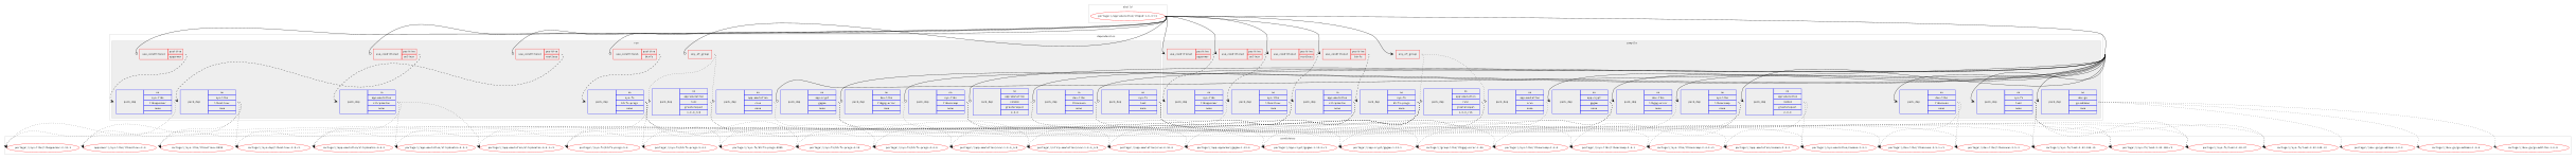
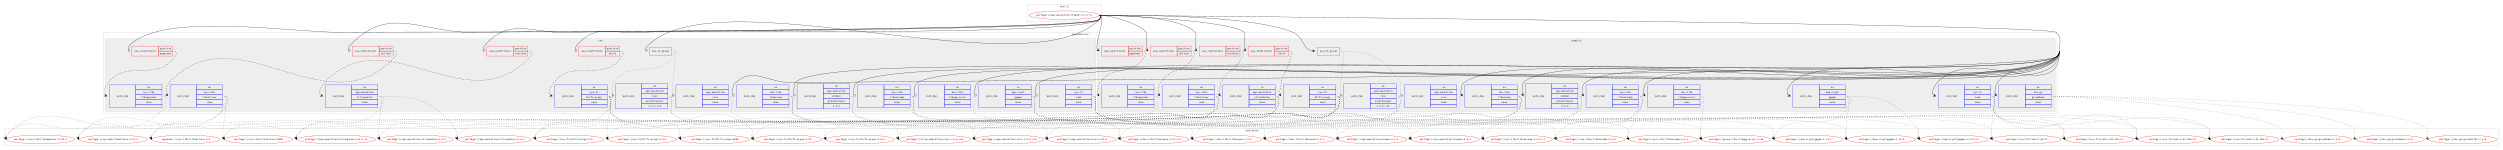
  digraph {
    compound=true
    concentrate=true
    fontname="Source Code Pro"
    fontsize=10
    newrank=true
    rankdir=TB
    ranksep=1.5
    node [color=red fontname="Source Code Pro" fontsize=10]
    edge [arrowhead=vee fontname="Source Code Pro" headport=w style=dotted tailport=e weight=100]
    n1 [label="portage://app-emulation/libpod-1.6.3-r2" width=4]
    n2 [color=blue label=<<TABLE BORDER="0" CELLBORDER="1" CELLSPACING="0" CELLPADDING="4" WIDTH="220"><TR><TD ROWSPAN="6" CELLPADDING="30">pack_dep</TD></TR><TR><TD WIDTH="110">no</TD></TR><TR><TD>app-emulation</TD></TR><TR><TD>runc</TD></TR><TR><TD>greaterequal</TD></TR><TR><TD>1.0.0_rc6</TD></TR></TABLE>> shape=none]
    n3 [color=blue label=<<TABLE BORDER="0" CELLBORDER="1" CELLSPACING="0" CELLPADDING="4" WIDTH="220"><TR><TD ROWSPAN="6" CELLPADDING="30">pack_dep</TD></TR><TR><TD WIDTH="110">no</TD></TR><TR><TD>app-emulation</TD></TR><TR><TD>crun</TD></TR><TR><TD>none</TD></TR><TR><TD></TD></TR></TABLE>> shape=none]
    n4 [label=<<TABLE BORDER="0" CELLBORDER="1" CELLSPACING="0" CELLPADDING="4"><TR><TD CELLPADDING="10">any_of_group</TD></TR></TABLE>> shape=none]
    n5 [color=blue label=<<TABLE BORDER="0" CELLBORDER="1" CELLSPACING="0" CELLPADDING="4" WIDTH="220"><TR><TD ROWSPAN="6" CELLPADDING="30">pack_dep</TD></TR><TR><TD WIDTH="110">no</TD></TR><TR><TD>app-crypt</TD></TR><TR><TD>gpgme</TD></TR><TR><TD>none</TD></TR><TR><TD></TD></TR></TABLE>> shape=none]
    n6 [color=blue label=<<TABLE BORDER="0" CELLBORDER="1" CELLSPACING="0" CELLPADDING="4" WIDTH="220"><TR><TD ROWSPAN="6" CELLPADDING="30">pack_dep</TD></TR><TR><TD WIDTH="110">no</TD></TR><TR><TD>sys-libs</TD></TR><TR><TD>libapparmor</TD></TR><TR><TD>none</TD></TR><TR><TD></TD></TR></TABLE>> shape=none]
    n7 [label=<<TABLE BORDER="0" CELLBORDER="1" CELLSPACING="0" CELLPADDING="4"><TR><TD ROWSPAN="3" CELLPADDING="10">use_conditional</TD></TR><TR><TD>positive</TD></TR><TR><TD>apparmor</TD></TR></TABLE>> shape=none]
    n8 [color=blue label=<<TABLE BORDER="0" CELLBORDER="1" CELLSPACING="0" CELLPADDING="4" WIDTH="220"><TR><TD ROWSPAN="6" CELLPADDING="30">pack_dep</TD></TR><TR><TD WIDTH="110">no</TD></TR><TR><TD>sys-fs</TD></TR><TR><TD>btrfs-progs</TD></TR><TR><TD>none</TD></TR><TR><TD></TD></TR></TABLE>> shape=none]
    n9 [label=<<TABLE BORDER="0" CELLBORDER="1" CELLSPACING="0" CELLPADDING="4"><TR><TD ROWSPAN="3" CELLPADDING="10">use_conditional</TD></TR><TR><TD>positive</TD></TR><TR><TD>btrfs</TD></TR></TABLE>> shape=none]
    n10 [color=blue label=<<TABLE BORDER="0" CELLBORDER="1" CELLSPACING="0" CELLPADDING="4" WIDTH="220"><TR><TD ROWSPAN="6" CELLPADDING="30">pack_dep</TD></TR><TR><TD WIDTH="110">no</TD></TR><TR><TD>app-emulation</TD></TR><TR><TD>slirp4netns</TD></TR><TR><TD>none</TD></TR><TR><TD></TD></TR></TABLE>> shape=none]
    n11 [label=<<TABLE BORDER="0" CELLBORDER="1" CELLSPACING="0" CELLPADDING="4"><TR><TD ROWSPAN="3" CELLPADDING="10">use_conditional</TD></TR><TR><TD>positive</TD></TR><TR><TD>rootless</TD></TR></TABLE>> shape=none]
    n12 [color=blue label=<<TABLE BORDER="0" CELLBORDER="1" CELLSPACING="0" CELLPADDING="4" WIDTH="220"><TR><TD ROWSPAN="6" CELLPADDING="30">pack_dep</TD></TR><TR><TD WIDTH="110">no</TD></TR><TR><TD>sys-libs</TD></TR><TR><TD>libselinux</TD></TR><TR><TD>none</TD></TR><TR><TD></TD></TR></TABLE>> shape=none]
    n13 [label=<<TABLE BORDER="0" CELLBORDER="1" CELLSPACING="0" CELLPADDING="4"><TR><TD ROWSPAN="3" CELLPADDING="10">use_conditional</TD></TR><TR><TD>positive</TD></TR><TR><TD>selinux</TD></TR></TABLE>> shape=none]
    n14 [color=blue label=<<TABLE BORDER="0" CELLBORDER="1" CELLSPACING="0" CELLPADDING="4" WIDTH="220"><TR><TD ROWSPAN="6" CELLPADDING="30">pack_dep</TD></TR><TR><TD WIDTH="110">no</TD></TR><TR><TD>app-emulation</TD></TR><TR><TD>conmon</TD></TR><TR><TD>greaterequal</TD></TR><TR><TD>2.0.0</TD></TR></TABLE>> shape=none]
    n15 [color=blue label=<<TABLE BORDER="0" CELLBORDER="1" CELLSPACING="0" CELLPADDING="4" WIDTH="220"><TR><TD ROWSPAN="6" CELLPADDING="30">pack_dep</TD></TR><TR><TD WIDTH="110">no</TD></TR><TR><TD>dev-go</TD></TR><TR><TD>go-md2man</TD></TR><TR><TD>none</TD></TR><TR><TD></TD></TR></TABLE>> shape=none]
    n16 [color=blue label=<<TABLE BORDER="0" CELLBORDER="1" CELLSPACING="0" CELLPADDING="4" WIDTH="220"><TR><TD ROWSPAN="6" CELLPADDING="30">pack_dep</TD></TR><TR><TD WIDTH="110">no</TD></TR><TR><TD>dev-libs</TD></TR><TR><TD>libassuan</TD></TR><TR><TD>none</TD></TR><TR><TD></TD></TR></TABLE>> shape=none]
    n17 [color=blue label=<<TABLE BORDER="0" CELLBORDER="1" CELLSPACING="0" CELLPADDING="4" WIDTH="220"><TR><TD ROWSPAN="6" CELLPADDING="30">pack_dep</TD></TR><TR><TD WIDTH="110">no</TD></TR><TR><TD>dev-libs</TD></TR><TR><TD>libgpg-error</TD></TR><TR><TD>none</TD></TR><TR><TD></TD></TR></TABLE>> shape=none]
    n18 [color=blue label=<<TABLE BORDER="0" CELLBORDER="1" CELLSPACING="0" CELLPADDING="4" WIDTH="220"><TR><TD ROWSPAN="6" CELLPADDING="30">pack_dep</TD></TR><TR><TD WIDTH="110">no</TD></TR><TR><TD>sys-fs</TD></TR><TR><TD>lvm2</TD></TR><TR><TD>none</TD></TR><TR><TD></TD></TR></TABLE>> shape=none]
    n19 [color=blue label=<<TABLE BORDER="0" CELLBORDER="1" CELLSPACING="0" CELLPADDING="4" WIDTH="220"><TR><TD ROWSPAN="6" CELLPADDING="30">pack_dep</TD></TR><TR><TD WIDTH="110">no</TD></TR><TR><TD>sys-libs</TD></TR><TR><TD>libseccomp</TD></TR><TR><TD>none</TD></TR><TR><TD></TD></TR></TABLE>> shape=none]
    n20 [color=blue label=<<TABLE BORDER="0" CELLBORDER="1" CELLSPACING="0" CELLPADDING="4" WIDTH="220"><TR><TD ROWSPAN="6" CELLPADDING="30">pack_dep</TD></TR><TR><TD WIDTH="110">no</TD></TR><TR><TD>sys-libs</TD></TR><TR><TD>libapparmor</TD></TR><TR><TD>none</TD></TR><TR><TD></TD></TR></TABLE>> shape=none]
    n21 [label=<<TABLE BORDER="0" CELLBORDER="1" CELLSPACING="0" CELLPADDING="4"><TR><TD ROWSPAN="3" CELLPADDING="10">use_conditional</TD></TR><TR><TD>positive</TD></TR><TR><TD>apparmor</TD></TR></TABLE>> shape=none]
    n22 [color=blue label=<<TABLE BORDER="0" CELLBORDER="1" CELLSPACING="0" CELLPADDING="4" WIDTH="220"><TR><TD ROWSPAN="6" CELLPADDING="30">pack_dep</TD></TR><TR><TD WIDTH="110">no</TD></TR><TR><TD>app-emulation</TD></TR><TR><TD>runc</TD></TR><TR><TD>greaterequal</TD></TR><TR><TD>1.0.0_rc6</TD></TR></TABLE>> shape=none]
    n23 [color=blue label=<<TABLE BORDER="0" CELLBORDER="1" CELLSPACING="0" CELLPADDING="4" WIDTH="220"><TR><TD ROWSPAN="6" CELLPADDING="30">pack_dep</TD></TR><TR><TD WIDTH="110">no</TD></TR><TR><TD>app-emulation</TD></TR><TR><TD>crun</TD></TR><TR><TD>none</TD></TR><TR><TD></TD></TR></TABLE>> shape=none]
    n24 [label=<<TABLE BORDER="0" CELLBORDER="1" CELLSPACING="0" CELLPADDING="4"><TR><TD CELLPADDING="10">any_of_group</TD></TR></TABLE>> shape=none]
    n25 [color=blue label=<<TABLE BORDER="0" CELLBORDER="1" CELLSPACING="0" CELLPADDING="4" WIDTH="220"><TR><TD ROWSPAN="6" CELLPADDING="30">pack_dep</TD></TR><TR><TD WIDTH="110">no</TD></TR><TR><TD>sys-fs</TD></TR><TR><TD>btrfs-progs</TD></TR><TR><TD>none</TD></TR><TR><TD></TD></TR></TABLE>> shape=none]
    n26 [label=<<TABLE BORDER="0" CELLBORDER="1" CELLSPACING="0" CELLPADDING="4"><TR><TD ROWSPAN="3" CELLPADDING="10">use_conditional</TD></TR><TR><TD>positive</TD></TR><TR><TD>btrfs</TD></TR></TABLE>> shape=none]
    n27 [color=blue label=<<TABLE BORDER="0" CELLBORDER="1" CELLSPACING="0" CELLPADDING="4" WIDTH="220"><TR><TD ROWSPAN="6" CELLPADDING="30">pack_dep</TD></TR><TR><TD WIDTH="110">no</TD></TR><TR><TD>app-emulation</TD></TR><TR><TD>slirp4netns</TD></TR><TR><TD>none</TD></TR><TR><TD></TD></TR></TABLE>> shape=none]
    n28 [label=<<TABLE BORDER="0" CELLBORDER="1" CELLSPACING="0" CELLPADDING="4"><TR><TD ROWSPAN="3" CELLPADDING="10">use_conditional</TD></TR><TR><TD>positive</TD></TR><TR><TD>rootless</TD></TR></TABLE>> shape=none]
    n29 [color=blue label=<<TABLE BORDER="0" CELLBORDER="1" CELLSPACING="0" CELLPADDING="4" WIDTH="220"><TR><TD ROWSPAN="6" CELLPADDING="30">pack_dep</TD></TR><TR><TD WIDTH="110">no</TD></TR><TR><TD>sys-libs</TD></TR><TR><TD>libselinux</TD></TR><TR><TD>none</TD></TR><TR><TD></TD></TR></TABLE>> shape=none]
    n30 [label=<<TABLE BORDER="0" CELLBORDER="1" CELLSPACING="0" CELLPADDING="4"><TR><TD ROWSPAN="3" CELLPADDING="10">use_conditional</TD></TR><TR><TD>positive</TD></TR><TR><TD>selinux</TD></TR></TABLE>> shape=none]
    n31 [color=blue label=<<TABLE BORDER="0" CELLBORDER="1" CELLSPACING="0" CELLPADDING="4" WIDTH="220"><TR><TD ROWSPAN="6" CELLPADDING="30">pack_dep</TD></TR><TR><TD WIDTH="110">no</TD></TR><TR><TD>app-crypt</TD></TR><TR><TD>gpgme</TD></TR><TR><TD>none</TD></TR><TR><TD></TD></TR></TABLE>> shape=none]
    n32 [color=blue label=<<TABLE BORDER="0" CELLBORDER="1" CELLSPACING="0" CELLPADDING="4" WIDTH="220"><TR><TD ROWSPAN="6" CELLPADDING="30">pack_dep</TD></TR><TR><TD WIDTH="110">no</TD></TR><TR><TD>app-emulation</TD></TR><TR><TD>conmon</TD></TR><TR><TD>greaterequal</TD></TR><TR><TD>2.0.0</TD></TR></TABLE>> shape=none]
    n33 [color=blue label=<<TABLE BORDER="0" CELLBORDER="1" CELLSPACING="0" CELLPADDING="4" WIDTH="220"><TR><TD ROWSPAN="6" CELLPADDING="30">pack_dep</TD></TR><TR><TD WIDTH="110">no</TD></TR><TR><TD>sys-fs</TD></TR><TR><TD>lvm2</TD></TR><TR><TD>none</TD></TR><TR><TD></TD></TR></TABLE>> shape=none]
    n34 [color=blue label=<<TABLE BORDER="0" CELLBORDER="1" CELLSPACING="0" CELLPADDING="4" WIDTH="220"><TR><TD ROWSPAN="6" CELLPADDING="30">pack_dep</TD></TR><TR><TD WIDTH="110">no</TD></TR><TR><TD>dev-libs</TD></TR><TR><TD>libassuan</TD></TR><TR><TD>none</TD></TR><TR><TD></TD></TR></TABLE>> shape=none]
    n35 [color=blue label=<<TABLE BORDER="0" CELLBORDER="1" CELLSPACING="0" CELLPADDING="4" WIDTH="220"><TR><TD ROWSPAN="6" CELLPADDING="30">pack_dep</TD></TR><TR><TD WIDTH="110">no</TD></TR><TR><TD>dev-libs</TD></TR><TR><TD>libgpg-error</TD></TR><TR><TD>none</TD></TR><TR><TD></TD></TR></TABLE>> shape=none]
    n36 [color=blue label=<<TABLE BORDER="0" CELLBORDER="1" CELLSPACING="0" CELLPADDING="4" WIDTH="220"><TR><TD ROWSPAN="6" CELLPADDING="30">pack_dep</TD></TR><TR><TD WIDTH="110">no</TD></TR><TR><TD>sys-libs</TD></TR><TR><TD>libseccomp</TD></TR><TR><TD>none</TD></TR><TR><TD></TD></TR></TABLE>> shape=none]
    n37 [label="portage://app-emulation/crun-0.10.6" width=4]
    n38 [label="portage://slirp-emulation/runc-1.0.0_rc9" width=4]
    n39 [label="portage://app-emulation/runc-1.0.0_rc8" width=4]
    n40 [label="portage://sys-libs/libapparmor-2.13.3" width=4]
    n41 [label="portage://sys-fs/btrfs-progs-9999" width=4]
    n42 [label="portage://sys-fs/btrfs-progs-5.4.1" width=4]
    n43 [label="portage://sys-fs/btrfs-progs-5.4" width=4]
    n44 [label="portage://sys-fs/btrfs-progs-4.4.6" width=4]
    n45 [label="portage://sys-fs/btrfs-progs-4.19" width=4]
    n46 [label="portage://app-emulation/slirp4netns-0.4.2" width=4]
    n47 [label="portage://app-emulation/slirp4netns-0.4.1-r1" width=4]
    n48 [label="portage://app-emulation/slirp4netns-0.3.3" width=4]
    n49 [label="portage://sys-libs/libselinux-9999" width=4]
    n50 [label="apparmor://sys-libs/libselinux-3.0" width=4]
    n51 [label="portage://sys-dep/libselinux-2.9-r1" width=4]
    n52 [label="portage://app-crypt/gpgme-1.13.1" width=4]
    n53 [label="portage://app-crypt/gpgme-1.13.0-r1" width=4]
-   n54 [label="portage://app-apparmor/gpgme-1.13.0" width=4]
+   n54 [label="portage://app-crypt/gpgme-1.13.0" width=4]
    n55 [label="portage://app-emulation/conmon-2.0.2" width=4]
    n56 [label="portage://sys-emulation/conmon-2.0.1" width=4]
    n57 [label="portage://dev-go/go-md2libs-1.0.8" width=4]
    n58 [label="portage://dev-go/go-md2man-1.0.6" width=4]
    n59 [label="portage://dev-go/go-md2man-1.0.3" width=4]
    n60 [label="portage://dev-libs/libassuan-2.5.3" width=4]
    n61 [label="portage://dev-libs/libassuan-2.5.1-r1" width=4]
+   n62 [label="portage://dev-libs/libassuan-2.5.1" width=4]
    n63 [label="portage://group-libs/libgpg-error-1.36" width=4]
    n64 [label="portage://sys-fs/lvm2-2.03.07" width=4]
    n65 [label="portage://sys-fs/lvm2-2.02.186-r2" width=4]
    n66 [label="portage://sys-fs/lvm2-2.02.184-r5" width=4]
    n67 [label="portage://sys-fs/lvm2-2.02.145-r2" width=4]
    n68 [label="portage://sys-libs/libseccomp-2.4.2-r1" width=4]
    n69 [label="portage://sys-libs/libseccomp-2.4.1" width=4]
    n70 [label="portage://sys-libs/libseccomp-2.4.0" width=4]
    subgraph cluster_1 {
      color=gray
      label=<<i>ebuild</i>>
      n1
    }
    subgraph cluster_2 {
      color=gray
      label=<<i>dependencies</i>>
      subgraph cluster_3 {
        color=gray
        fillcolor="#eeeeee"
        label=<<i>compile</i>>
        style=filled
        subgraph sub_4 {
          color=gray
          fillcolor="#eeeeee"
          label=<<i>compile</i>>
          style=filled
          n4
          subgraph sub_5 {
            color=gray
            fillcolor="#eeeeee"
            label=<<i>compile</i>>
            style=filled
            n2
          }
          subgraph sub_6 {
            color=gray
            fillcolor="#eeeeee"
            label=<<i>compile</i>>
            style=filled
            n3
          }
        }
        subgraph sub_7 {
          color=gray
          fillcolor="#eeeeee"
          label=<<i>compile</i>>
          style=filled
          n5
        }
        subgraph sub_8 {
          color=gray
          fillcolor="#eeeeee"
          label=<<i>compile</i>>
          style=filled
          n7
          subgraph sub_9 {
            color=gray
            fillcolor="#eeeeee"
            label=<<i>compile</i>>
            style=filled
            n6
          }
        }
        subgraph sub_10 {
          color=gray
          fillcolor="#eeeeee"
          label=<<i>compile</i>>
          style=filled
          n9
          subgraph sub_11 {
            color=gray
            fillcolor="#eeeeee"
            label=<<i>compile</i>>
            style=filled
            n8
          }
        }
        subgraph sub_12 {
          color=gray
          fillcolor="#eeeeee"
          label=<<i>compile</i>>
          style=filled
          n11
          subgraph sub_13 {
            color=gray
            fillcolor="#eeeeee"
            label=<<i>compile</i>>
            style=filled
            n10
          }
        }
        subgraph sub_14 {
          color=gray
          fillcolor="#eeeeee"
          label=<<i>compile</i>>
          style=filled
          n13
          subgraph sub_15 {
            color=gray
            fillcolor="#eeeeee"
            label=<<i>compile</i>>
            style=filled
            n12
          }
        }
        subgraph sub_16 {
          color=gray
          fillcolor="#eeeeee"
          label=<<i>compile</i>>
          style=filled
          n14
        }
        subgraph sub_17 {
          color=gray
          fillcolor="#eeeeee"
          label=<<i>compile</i>>
          style=filled
          n15
        }
        subgraph sub_18 {
          color=gray
          fillcolor="#eeeeee"
          label=<<i>compile</i>>
          style=filled
          n16
        }
        subgraph sub_19 {
          color=gray
          fillcolor="#eeeeee"
          label=<<i>compile</i>>
          style=filled
          n17
        }
        subgraph sub_20 {
          color=gray
          fillcolor="#eeeeee"
          label=<<i>compile</i>>
          style=filled
          n18
        }
        subgraph sub_21 {
          color=gray
          fillcolor="#eeeeee"
          label=<<i>compile</i>>
          style=filled
          n19
        }
      }
      subgraph cluster_22 {
        color=gray
        fillcolor="#eeeeee"
        label=<<i>run</i>>
        style=filled
        subgraph sub_23 {
          color=gray
          fillcolor="#eeeeee"
          label=<<i>run</i>>
          style=filled
          n21
          subgraph sub_24 {
            color=gray
            fillcolor="#eeeeee"
            label=<<i>run</i>>
            style=filled
            n20
          }
        }
        subgraph sub_25 {
          color=gray
          fillcolor="#eeeeee"
          label=<<i>run</i>>
          style=filled
          n24
          subgraph sub_26 {
            color=gray
            fillcolor="#eeeeee"
            label=<<i>run</i>>
            style=filled
            n22
          }
          subgraph sub_27 {
            color=gray
            fillcolor="#eeeeee"
            label=<<i>run</i>>
            style=filled
            n23
          }
        }
        subgraph sub_28 {
          color=gray
          fillcolor="#eeeeee"
          label=<<i>run</i>>
          style=filled
          n26
          subgraph sub_29 {
            color=gray
            fillcolor="#eeeeee"
            label=<<i>run</i>>
            style=filled
            n25
          }
        }
        subgraph sub_30 {
          color=gray
          fillcolor="#eeeeee"
          label=<<i>run</i>>
          style=filled
          n28
          subgraph sub_31 {
            color=gray
            fillcolor="#eeeeee"
            label=<<i>run</i>>
            style=filled
            n27
          }
        }
        subgraph sub_32 {
          color=gray
          fillcolor="#eeeeee"
          label=<<i>run</i>>
          style=filled
          n30
          subgraph sub_33 {
            color=gray
            fillcolor="#eeeeee"
            label=<<i>run</i>>
            style=filled
            n29
          }
        }
        subgraph sub_34 {
          color=gray
          fillcolor="#eeeeee"
          label=<<i>run</i>>
          style=filled
          n31
        }
        subgraph sub_35 {
          color=gray
          fillcolor="#eeeeee"
          label=<<i>run</i>>
          style=filled
          n32
        }
        subgraph sub_36 {
          color=gray
          fillcolor="#eeeeee"
          label=<<i>run</i>>
          style=filled
          n33
        }
        subgraph sub_37 {
          color=gray
          fillcolor="#eeeeee"
          label=<<i>run</i>>
          style=filled
          n34
        }
        subgraph sub_38 {
          color=gray
          fillcolor="#eeeeee"
          label=<<i>run</i>>
          style=filled
          n35
        }
        subgraph sub_39 {
          color=gray
          fillcolor="#eeeeee"
          label=<<i>run</i>>
          style=filled
          n36
        }
      }
      subgraph cluster_40 {
        color=gray
        fillcolor="#eeeeee"
        label=<<i>compile and run</i>>
        style=filled
      }
    }
    subgraph cluster_41 {
      color=gray
      label=<<i>candidates</i>>
      rank=same
      subgraph sub_42 {
        color=black
        label=<<i>candidates</i>>
        nodesep=1
        rank=same
        n37
      }
      subgraph sub_43 {
        color=black
        label=<<i>candidates</i>>
        nodesep=1
        rank=same
        n38
        n39
      }
      subgraph sub_44 {
        color=black
        label=<<i>candidates</i>>
        nodesep=1
        rank=same
        n40
      }
      subgraph sub_45 {
        color=black
        label=<<i>candidates</i>>
        nodesep=1
        rank=same
        n41
        n42
        n43
        n44
        n45
      }
      subgraph sub_46 {
        color=black
        label=<<i>candidates</i>>
        nodesep=1
        rank=same
        n46
        n47
        n48
      }
      subgraph sub_47 {
        color=black
        label=<<i>candidates</i>>
        nodesep=1
        rank=same
        n49
        n50
        n51
      }
      subgraph sub_48 {
        color=black
        label=<<i>candidates</i>>
        nodesep=1
        rank=same
        n52
        n53
        n54
      }
      subgraph sub_49 {
        color=black
        label=<<i>candidates</i>>
        nodesep=1
        rank=same
        n55
        n56
      }
      subgraph sub_50 {
        color=black
        label=<<i>candidates</i>>
        nodesep=1
        rank=same
        n57
        n58
        n59
      }
      subgraph sub_51 {
        color=black
        label=<<i>candidates</i>>
        nodesep=1
        rank=same
        n60
        n61
+       n62
      }
      subgraph sub_52 {
        color=black
        label=<<i>candidates</i>>
        nodesep=1
        rank=same
        n63
      }
      subgraph sub_53 {
        color=black
        label=<<i>candidates</i>>
        nodesep=1
        rank=same
        n49
        n50
        n51
      }
      subgraph sub_54 {
        color=black
        label=<<i>candidates</i>>
        nodesep=1
        rank=same
        n64
        n65
        n66
        n67
      }
      subgraph sub_55 {
        color=black
        label=<<i>candidates</i>>
        nodesep=1
        rank=same
        n68
        n69
        n70
      }
      subgraph sub_56 {
        color=black
        label=<<i>candidates</i>>
        nodesep=1
        rank=same
        n38
        n39
      }
      subgraph sub_57 {
        color=black
        label=<<i>candidates</i>>
        nodesep=1
        rank=same
        n37
      }
      subgraph sub_58 {
        color=black
        label=<<i>candidates</i>>
        nodesep=1
        rank=same
        n40
      }
      subgraph sub_59 {
        color=black
        label=<<i>candidates</i>>
        nodesep=1
        rank=same
        n41
        n42
        n43
        n44
        n45
      }
      subgraph sub_60 {
        color=black
        label=<<i>candidates</i>>
        nodesep=1
        rank=same
        n46
        n47
        n48
      }
      subgraph sub_61 {
        color=black
        label=<<i>candidates</i>>
        nodesep=1
        rank=same
        n52
        n53
        n54
      }
      subgraph sub_62 {
        color=black
        label=<<i>candidates</i>>
        nodesep=1
        rank=same
        n55
        n56
      }
      subgraph sub_63 {
        color=black
        label=<<i>candidates</i>>
        nodesep=1
        rank=same
        n60
        n61
+       n62
      }
      subgraph sub_64 {
        color=black
        label=<<i>candidates</i>>
        nodesep=1
        rank=same
        n63
      }
      subgraph sub_65 {
        color=black
        label=<<i>candidates</i>>
        nodesep=1
        rank=same
        n64
        n65
        n66
        n67
      }
      subgraph sub_66 {
        color=black
        label=<<i>candidates</i>>
        nodesep=1
        rank=same
        n68
        n69
        n70
      }
    }
    n1 -> n4 [style=solid weight=20]
    n1 -> n5 [style=solid weight=20]
    n1 -> n7 [style=solid weight=20]
    n1 -> n9 [style=solid weight=20]
    n1 -> n11 [style=solid weight=20]
    n1 -> n13 [style=solid weight=20]
    n1 -> n14 [style=solid weight=20]
    n1 -> n15 [style=solid weight=20]
    n1 -> n16 [style=solid weight=20]
    n1 -> n17 [style=solid weight=20]
    n1 -> n18 [style=solid weight=20]
    n1 -> n19 [style=solid weight=20]
    n1 -> n21 [arrowhead=odot style=solid weight=20]
    n1 -> n24 [arrowhead=odot style=solid weight=20]
    n1 -> n26 [arrowhead=odot style=solid weight=20]
    n1 -> n28 [arrowhead=odot style=solid weight=20]
    n1 -> n30 [arrowhead=odot style=solid weight=20]
    n1 -> n31 [arrowhead=odot style=solid weight=20]
    n1 -> n32 [arrowhead=odot style=solid weight=20]
    n1 -> n33 [arrowhead=odot style=solid weight=20]
    n1 -> n34 [arrowhead=odot style=solid weight=20]
    n1 -> n35 [arrowhead=odot style=solid weight=20]
    n1 -> n36 [arrowhead=odot style=solid weight=20]
    n2 -> n38
    n2 -> n39
    n3 -> n37
    n4 -> n2 [arrowhead=oinv weight=20]
    n4 -> n3 [arrowhead=oinv weight=20]
    n5 -> n52
    n5 -> n53
    n5 -> n54
    n6 -> n40
    n7 -> n6 [style=dashed weight=20]
    n8 -> n41
    n8 -> n42
    n8 -> n43
    n8 -> n44
    n8 -> n45
    n9 -> n8 [style=dashed weight=20]
    n10 -> n46
    n10 -> n47
    n10 -> n48
    n11 -> n10 [style=dashed weight=20]
    n12 -> n49
    n12 -> n50
    n12 -> n51
    n13 -> n12 [style=dashed weight=20]
    n14 -> n55
    n14 -> n56
    n15 -> n57
    n15 -> n58
    n15 -> n59
    n16 -> n60
    n16 -> n61
+   n16 -> n62
    n17 -> n63
    n18 -> n64
    n18 -> n65
    n18 -> n66
    n18 -> n67
    n19 -> n68
    n19 -> n69
    n19 -> n70
    n20 -> n40
    n21 -> n20 [style=dashed weight=20]
    n22 -> n38
    n22 -> n39
    n23 -> n37
    n24 -> n22 [arrowhead=oinv weight=20]
    n24 -> n23 [arrowhead=oinv weight=20]
    n25 -> n41
    n25 -> n42
    n25 -> n43
    n25 -> n44
    n25 -> n45
    n26 -> n25 [style=dashed weight=20]
    n27 -> n46
    n27 -> n47
    n27 -> n48
    n28 -> n27 [style=dashed weight=20]
    n29 -> n49
    n29 -> n50
    n29 -> n51
    n30 -> n29 [style=dashed weight=20]
    n31 -> n52
    n31 -> n53
    n31 -> n54
    n32 -> n55
    n32 -> n56
    n33 -> n64
    n33 -> n65
    n33 -> n66
    n33 -> n67
    n34 -> n60
    n34 -> n61
+   n34 -> n62
    n35 -> n63
    n36 -> n68
    n36 -> n69
    n36 -> n70
  }
